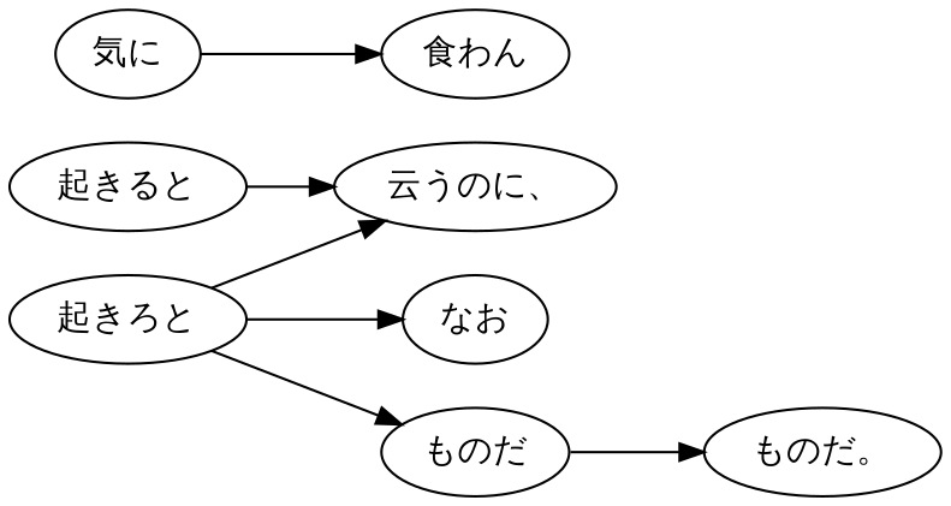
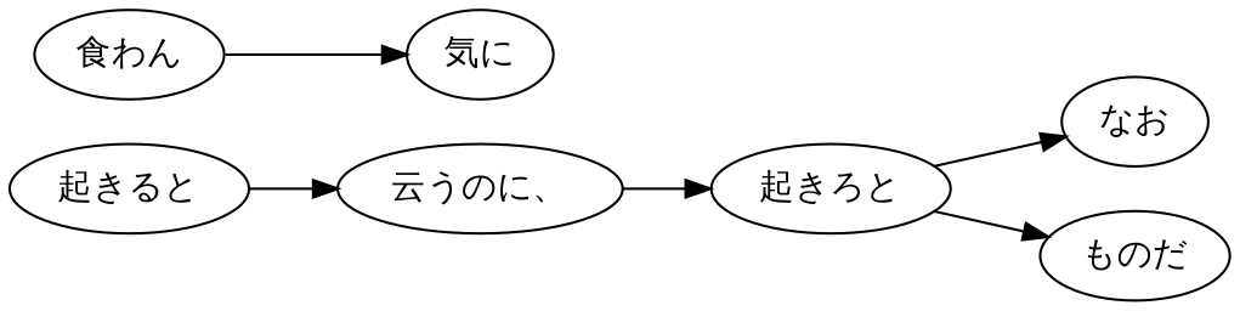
  digraph {
    fontname="Roboto Mono"
    rankdir=LR
    node [fontname="Roboto Mono"]
    edge [fontname="Roboto Mono"]
    n1 [label="起きると"]
    n2 [label="云うのに、"]
    n3 [label="起きろと"]
    n4 [label="なお"]
    n5 [label="ものだ"]
-   n6 [label="ものだ。"]
    n7 [label="気に"]
    n8 [label="食わん"]
    n1 -> n2
-   n3 -> n2
+   n2 -> n3
    n3 -> n4
    n3 -> n5
-   n5 -> n6
-   n7 -> n8
+   n8 -> n7
  }
